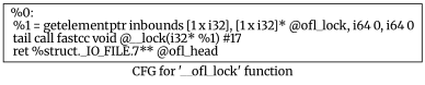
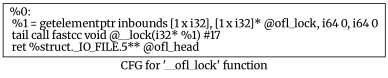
  digraph {
    label="CFG for '__ofl_lock' function"
    rankdir=LR
    fontname=Merriweather
-   n1 [label="{%0:\l  %1 = getelementptr inbounds [1 x i32], [1 x i32]* @ofl_lock, i64 0, i64 0\l  tail call fastcc void @__lock(i32* %1) #17\l  ret %struct._IO_FILE.7** @ofl_head\l}" shape=record fontname=Merriweather]
+   n1 [label="{%0:\l  %1 = getelementptr inbounds [1 x i32], [1 x i32]* @ofl_lock, i64 0, i64 0\l  tail call fastcc void @__lock(i32* %1) #17\l  ret %struct._IO_FILE.5** @ofl_head\l}" shape=record fontname=Merriweather]
  }
